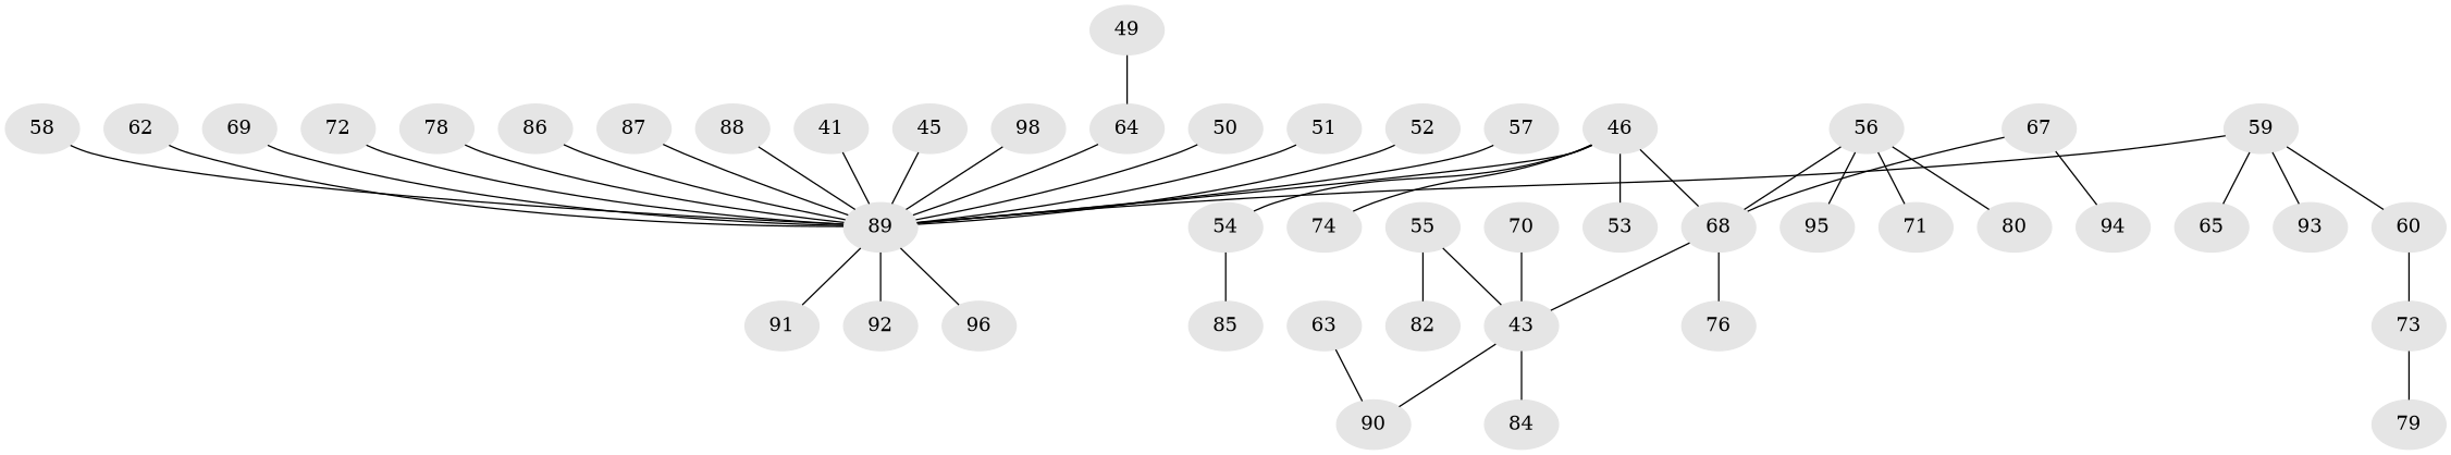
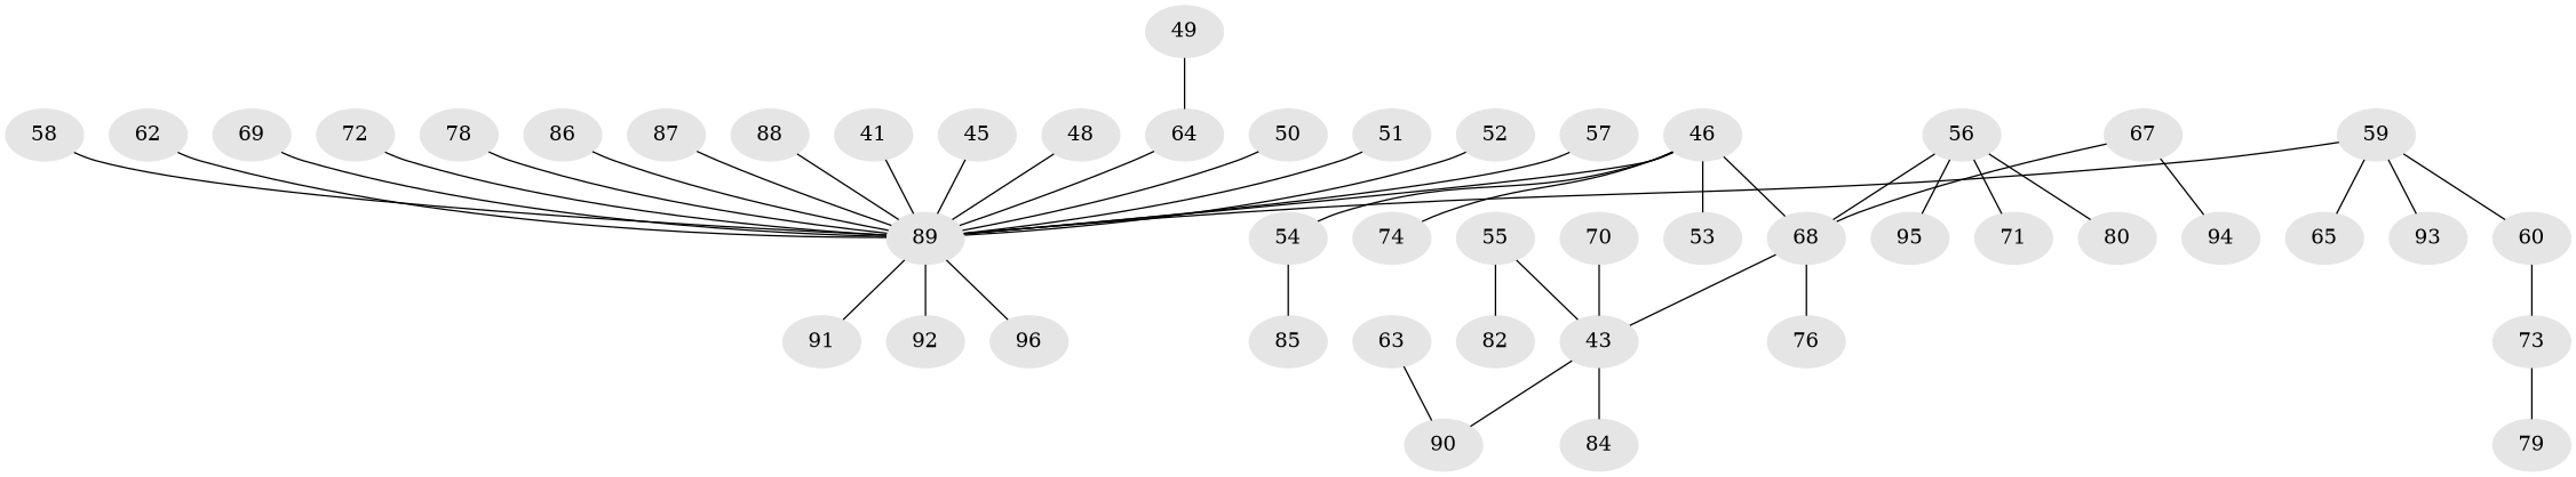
  graph {
    node [color=gray90 style=filled]
    89 [super="+77+23+24+27+29+31+34+75+35+42+39"]
    91
    92
    96
    41
    45
    46 [super="+33"]
    53
    54
    68 [super="+66+25"]
    74
    85
    n13 [label=43 super="+32+40"]
    76
-   48 [label=98]
+   48
    64 [super="+37"]
    49
    50
    51
    52
    55
    82
    90 [super="+61"]
    84
    56 [super="+28"]
    71
    80
    95
    57
    58
    59 [super="+43"]
    60
    65
    93
    73
    79
    62
    63
    67
    94
    69
    70
    72
    78
    86
    87
    88 [super="+17"]
    89 -- 91
    89 -- 92
    89 -- 96
    41 -- 89
    45 -- 89
    46 -- 89
    46 -- 53
    46 -- 54
    46 -- 68
    46 -- 74
    54 -- 85
    68 -- n13
    68 -- 76
    n13 -- 90
    n13 -- 84
    48 -- 89
    64 -- 89
    49 -- 64
    50 -- 89
    51 -- 89
    52 -- 89
    55 -- n13
    55 -- 82
    56 -- 68
    56 -- 71
    56 -- 80
    56 -- 95
    57 -- 89
    58 -- 89
    59 -- 89
    59 -- 60
    59 -- 65
    59 -- 93
    60 -- 73
    73 -- 79
    62 -- 89
    63 -- 90
    67 -- 68
    67 -- 94
    69 -- 89
    70 -- n13
    72 -- 89
    78 -- 89
    86 -- 89
    87 -- 89
    88 -- 89
  }
